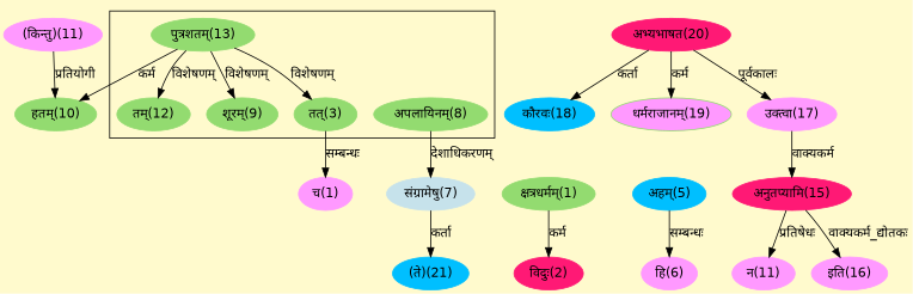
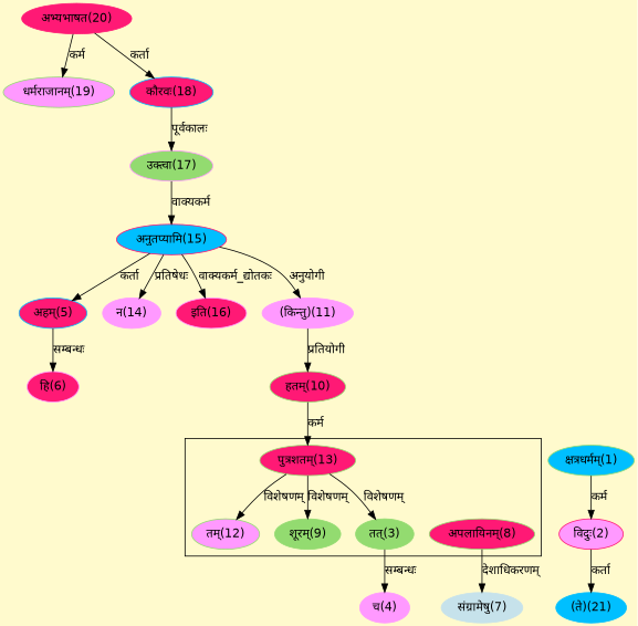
  digraph {
    bgcolor=lemonchiffon1
    compound=true
    fontname="DejaVu Sans"
    rankdir=BT
    node [color="#93DB70" fontname="DejaVu Sans" style=filled]
    edge [dir=back fontname="DejaVu Sans"]
    n1 [label="तत्(3)"]
-   n2 [label="पुत्रशतम्(13)"]
-   n3 [label="अपलायिनम्(8)"]
+   n2 [label="पुत्रशतम्(13)" fillcolor="#FF1975"]
+   n3 [label="अपलायिनम्(8)" fillcolor="#FF1975"]
    n4 [label="शूरम्(9)"]
-   n5 [label="तम्(12)"]
-   n6 [label="हतम्(10)"]
+   n5 [label="तम्(12)" fillcolor="#FF99FF"]
+   n6 [label="हतम्(10)" fillcolor="#FF1975"]
    n7 [color="#FF99FF" label="(किन्तु)(11)"]
-   n8 [label="क्षत्रधर्मम्(1)"]
-   n9 [color="#FF1975" label="विदुः(2)"]
+   n8 [label="क्षत्रधर्मम्(1)" fillcolor="#00BFFF"]
+   n9 [color="#FF1975" label="विदुः(2)" fillcolor="#FF99FF"]
    n10 [color="#00BFFF" label="(ते)(21)"]
-   n11 [color="#FF99FF" label="च(1)"]
-   n12 [color="#00BFFF" label="अहम्(5)"]
-   n13 [color="#FF1975" label="अनुतप्यामि(15)"]
-   n14 [color="#FF99FF" label="उक्त्वा(17)"]
+   n11 [color="#FF99FF" label="च(4)"]
+   n12 [color="#00BFFF" label="अहम्(5)" fillcolor="#FF1975"]
+   n13 [color="#FF1975" label="अनुतप्यामि(15)" fillcolor="#00BFFF"]
+   n14 [color="#FF99FF" label="उक्त्वा(17)" fillcolor="#93DB70"]
    n15 [color="#FF1975" label="अभ्यभाषत(20)"]
-   n16 [color="#FF99FF" label="हि(6)"]
+   n16 [color="#FF99FF" label="हि(6)" fillcolor="#FF1975"]
    n17 [color="#C6E2EB" label="संग्रामेषु(7)"]
-   n18 [color="#FF99FF" label="न(11)"]
-   n19 [color="#FF99FF" label="इति(16)"]
-   n20 [color="#00BFFF" label="कौरवः(18)"]
+   n18 [color="#FF99FF" label="न(14)"]
+   n19 [color="#FF99FF" label="इति(16)" fillcolor="#FF1975"]
+   n20 [color="#00BFFF" label="कौरवः(18)" fillcolor="#FF1975"]
    n21 [fillcolor="#FF99FF" label="धर्मराजानम्(19)"]
    subgraph cluster_1 {
      n1
      n2
      n3
      n4
      n5
    }
    n1 -> n2 [label="विशेषणम्"]
-   n6 -> n2 [label="कर्म"]
+   n2 -> n6 [label="कर्म"]
    n4 -> n2 [label="विशेषणम्"]
    n5 -> n2 [label="विशेषणम्"]
    n6 -> n7 [label="प्रतियोगी"]
+   n7 -> n13 [label="अनुयोगी"]
    n9 -> n8 [label="कर्म"]
-   n10 -> n17 [label="कर्ता"]
+   n10 -> n9 [label="कर्ता"]
    n11 -> n1 [label="सम्बन्धः"]
+   n12 -> n13 [label="कर्ता"]
    n13 -> n14 [label="वाक्यकर्म"]
-   n14 -> n15 [label="पूर्वकालः"]
+   n14 -> n20 [label="पूर्वकालः"]
    n16 -> n12 [label="सम्बन्धः"]
    n17 -> n3 [label="देशाधिकरणम्"]
    n18 -> n13 [label="प्रतिषेधः"]
    n19 -> n13 [label="वाक्यकर्म_द्योतकः"]
    n20 -> n15 [label="कर्ता"]
    n21 -> n15 [label="कर्म"]
  }
